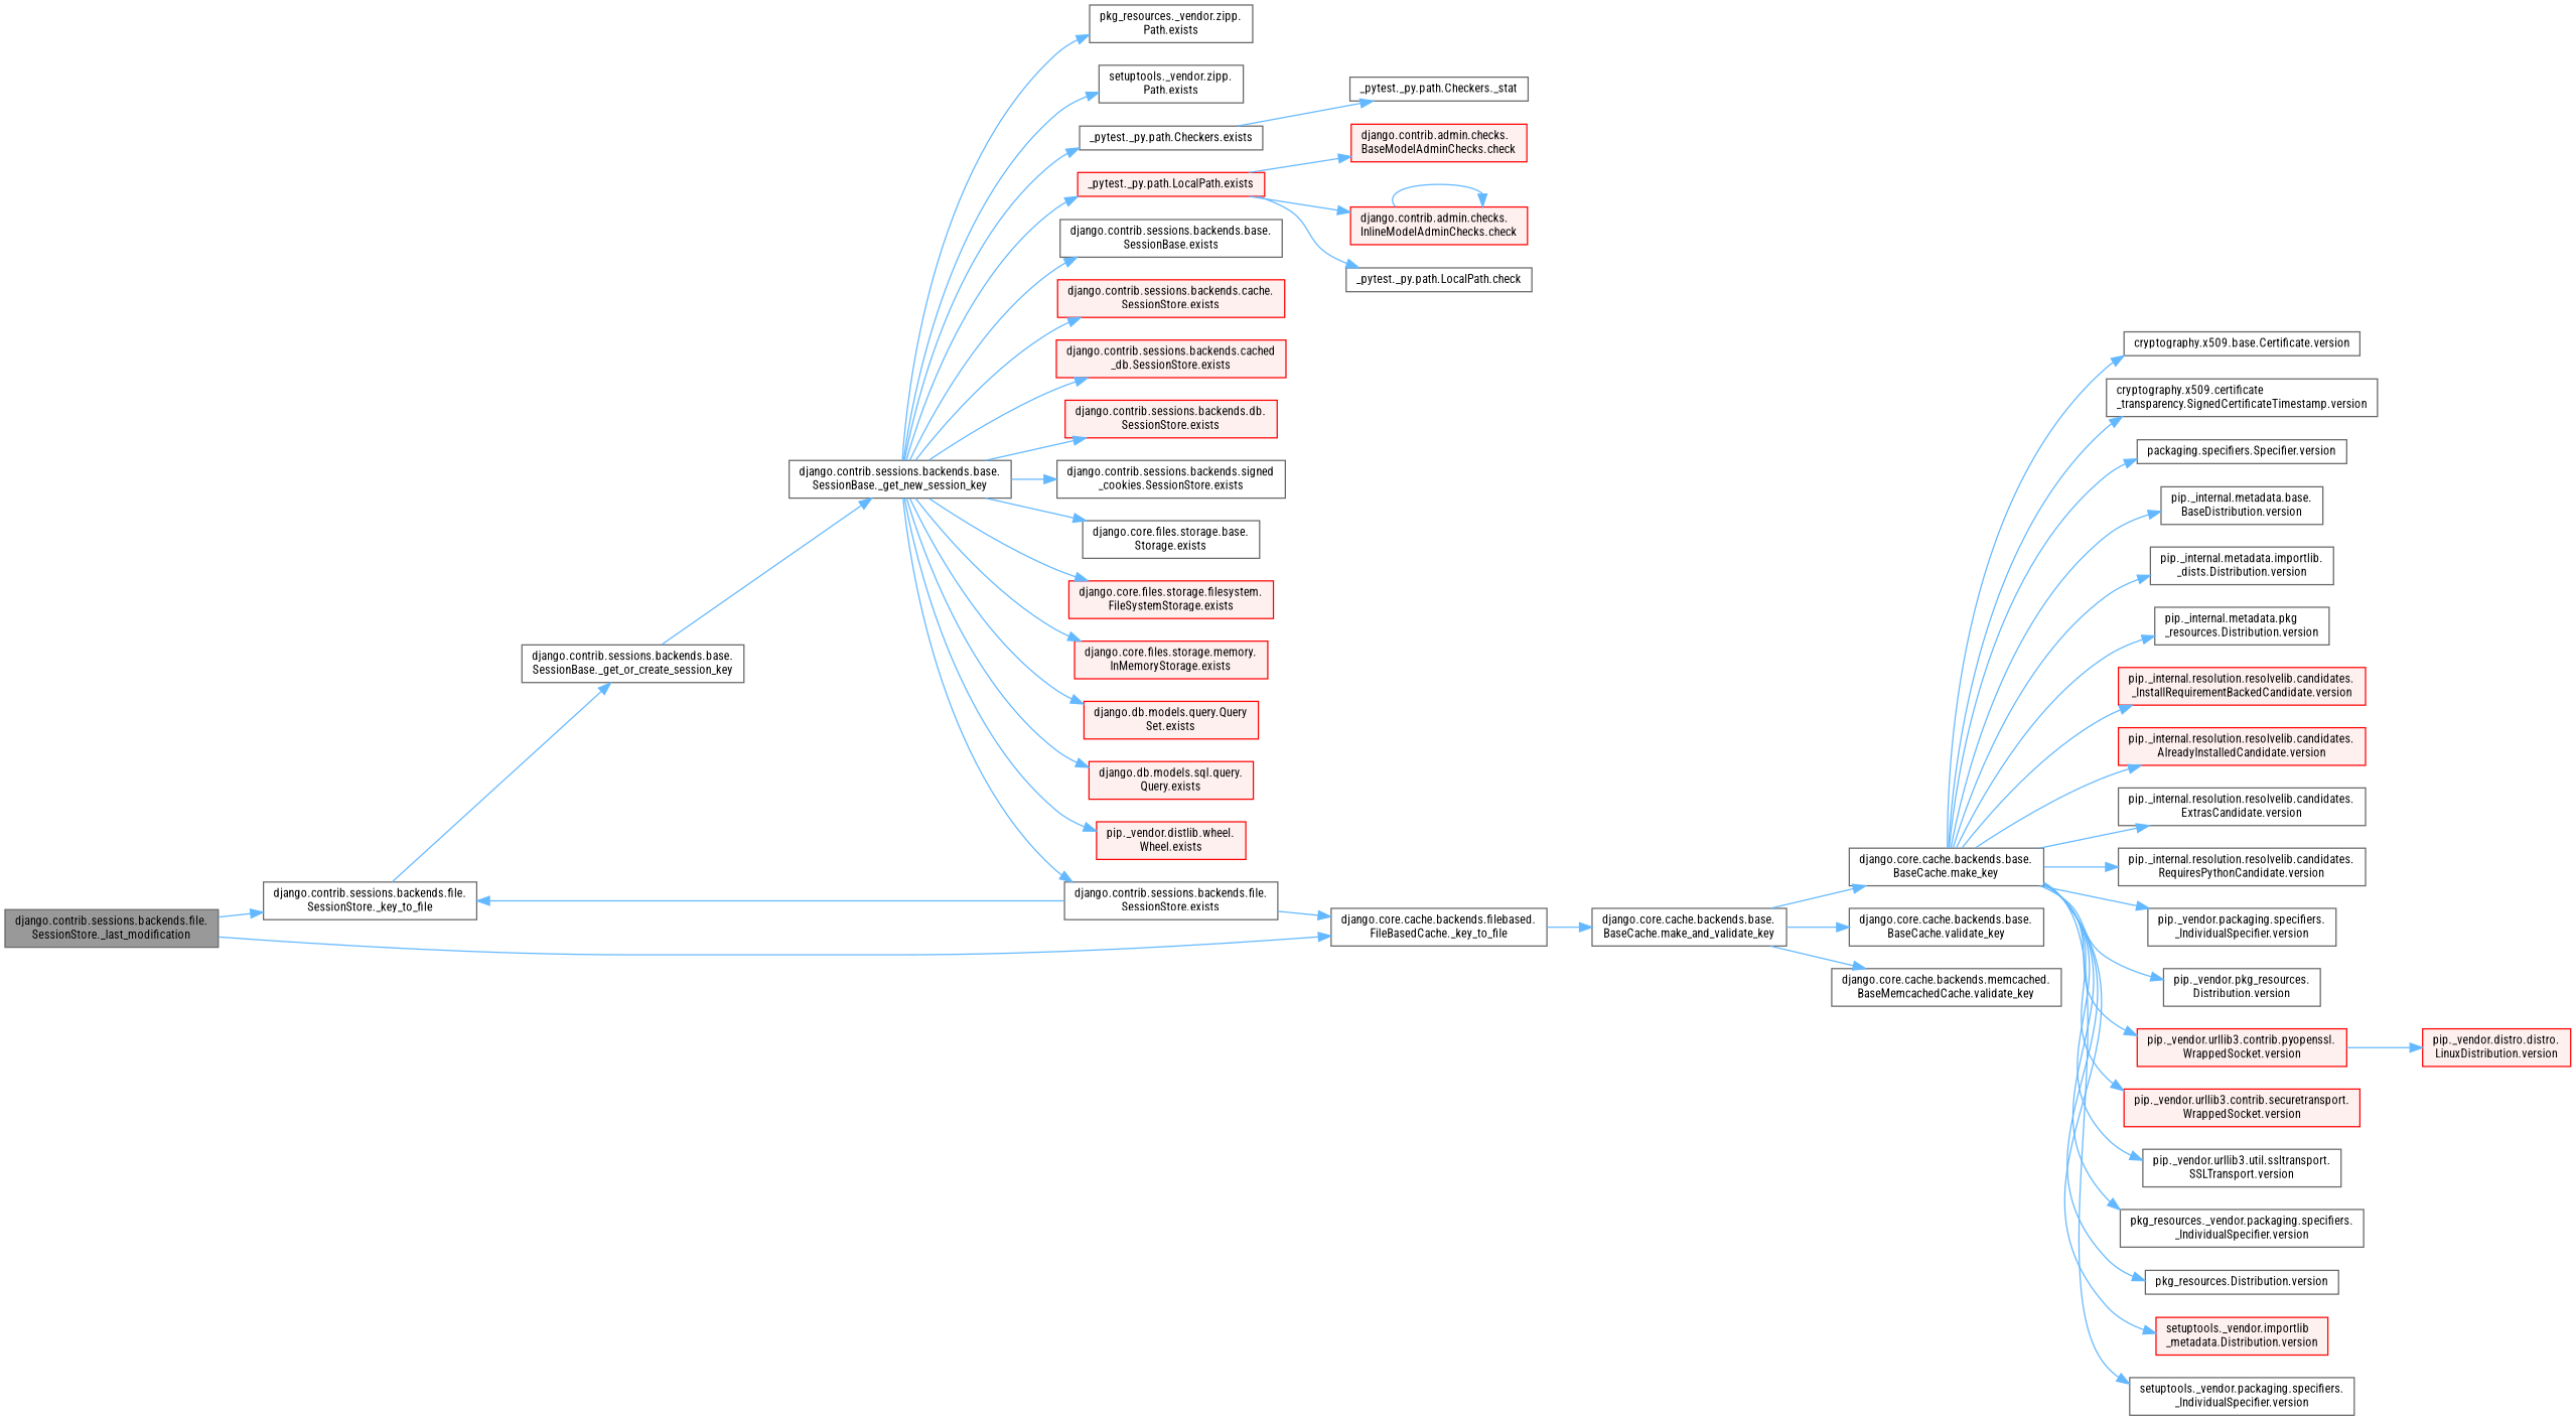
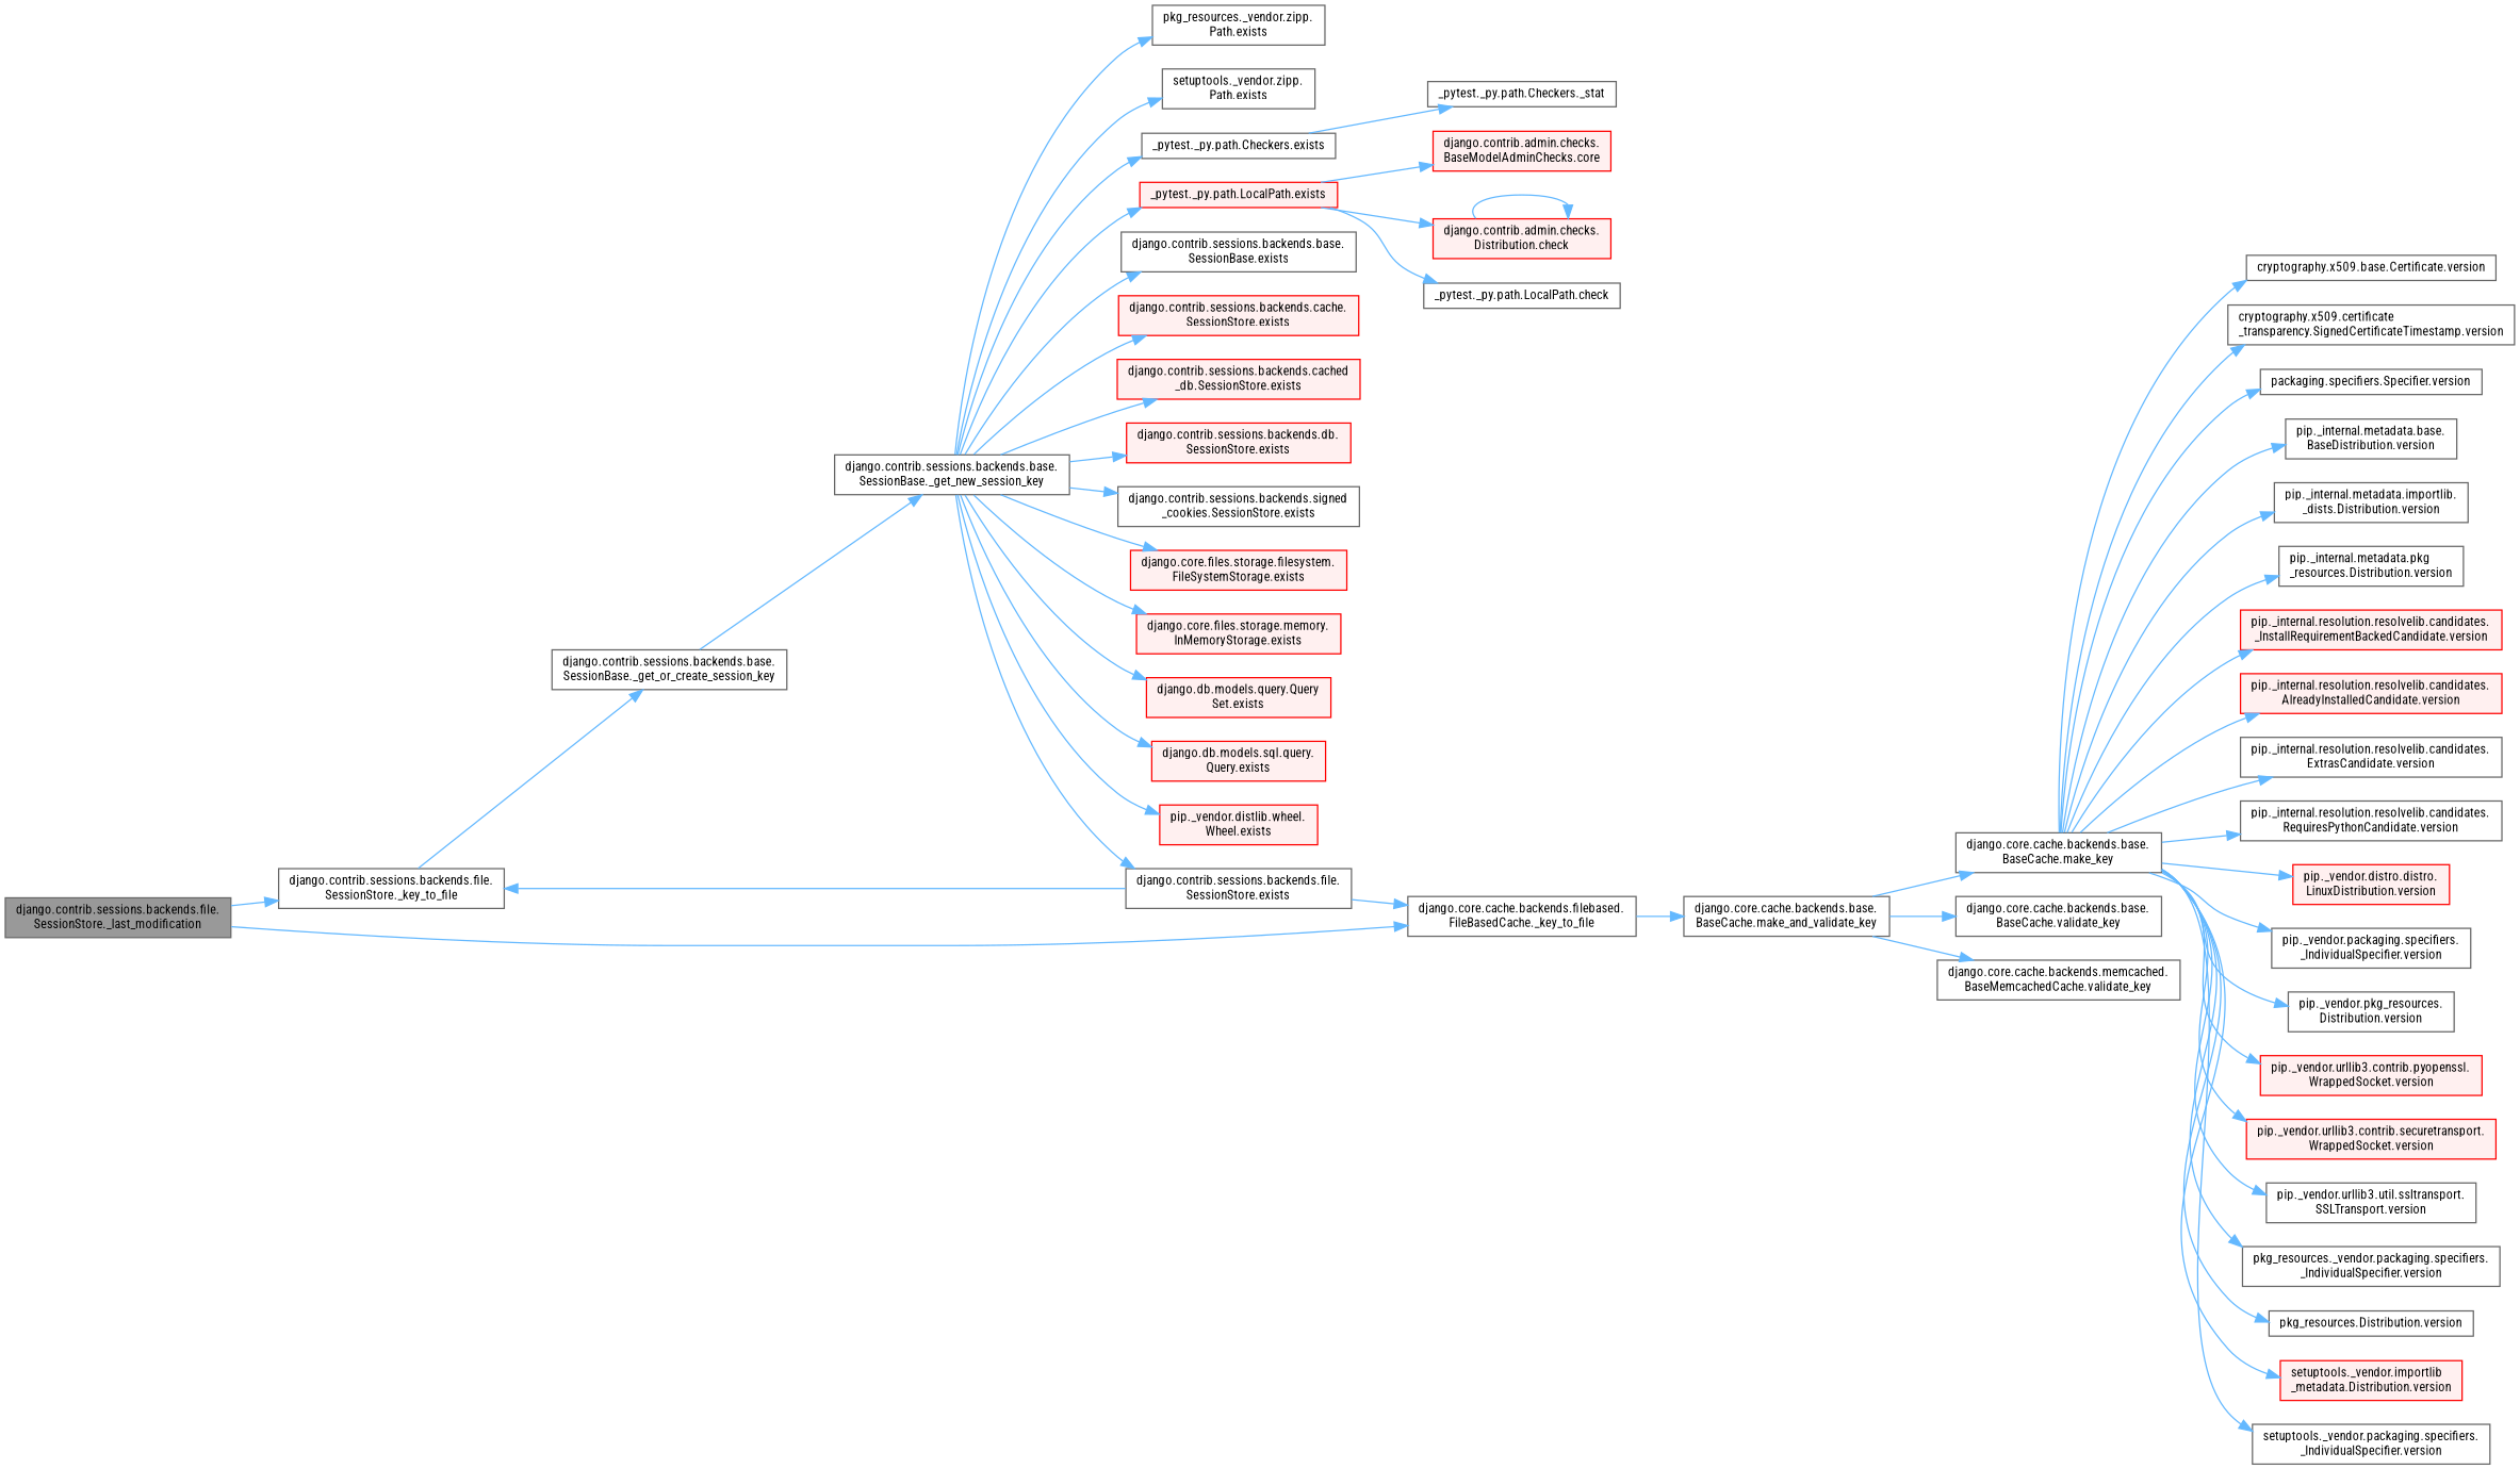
  digraph {
    fontname="Roboto Condensed"
    rankdir=LR
    node [color=grey40 fillcolor=white fontname="Roboto Condensed" fontsize=10 shape=box style=filled]
    edge [color=steelblue1 fontname="Roboto Condensed" fontsize=10 labelfontname=Helvetica labelfontsize=10 style=solid]
    n1 [color=gray40 fillcolor=grey60 fontcolor=black height=0.2 label="django.contrib.sessions.backends.file.\lSessionStore._last_modification" width=0.4]
    n2 [height=0.2 label="django.contrib.sessions.backends.file.\lSessionStore._key_to_file" width=0.4]
    n3 [height=0.2 label="django.core.cache.backends.filebased.\lFileBasedCache._key_to_file" width=0.4]
    n4 [height=0.2 label="django.contrib.sessions.backends.base.\lSessionBase._get_or_create_session_key" width=0.4]
    n5 [height=0.2 label="django.core.cache.backends.base.\lBaseCache.make_and_validate_key" width=0.4]
    n6 [height=0.2 label="django.contrib.sessions.backends.base.\lSessionBase._get_new_session_key" width=0.4]
    n7 [height=0.2 label="_pytest._py.path.Checkers.exists" width=0.4]
    n8 [color=red fillcolor="#FFF0F0" height=0.2 label="_pytest._py.path.LocalPath.exists" width=0.4]
    n9 [height=0.2 label="django.contrib.sessions.backends.base.\lSessionBase.exists" width=0.4]
    n10 [color=red fillcolor="#FFF0F0" height=0.2 label="django.contrib.sessions.backends.cache.\lSessionStore.exists" width=0.4]
    n11 [color=red fillcolor="#FFF0F0" height=0.2 label="django.contrib.sessions.backends.cached\l_db.SessionStore.exists" width=0.4]
    n12 [color=red fillcolor="#FFF0F0" height=0.2 label="django.contrib.sessions.backends.db.\lSessionStore.exists" width=0.4]
    n13 [height=0.2 label="django.contrib.sessions.backends.file.\lSessionStore.exists" width=0.4]
    n14 [height=0.2 label="django.contrib.sessions.backends.signed\l_cookies.SessionStore.exists" width=0.4]
-   n15 [height=0.2 label="django.core.files.storage.base.\lStorage.exists" width=0.4]
    n16 [color=red fillcolor="#FFF0F0" height=0.2 label="django.core.files.storage.filesystem.\lFileSystemStorage.exists" width=0.4]
    n17 [color=red fillcolor="#FFF0F0" height=0.2 label="django.core.files.storage.memory.\lInMemoryStorage.exists" width=0.4]
    n18 [color=red fillcolor="#FFF0F0" height=0.2 label="django.db.models.query.Query\lSet.exists" width=0.4]
    n19 [color=red fillcolor="#FFF0F0" height=0.2 label="django.db.models.sql.query.\lQuery.exists" width=0.4]
    n20 [color=red fillcolor="#FFF0F0" height=0.2 label="pip._vendor.distlib.wheel.\lWheel.exists" width=0.4]
    n21 [height=0.2 label="pkg_resources._vendor.zipp.\lPath.exists" width=0.4]
    n22 [height=0.2 label="setuptools._vendor.zipp.\lPath.exists" width=0.4]
    n23 [height=0.2 label="_pytest._py.path.Checkers._stat" width=0.4]
    n24 [height=0.2 label="_pytest._py.path.LocalPath.check" width=0.4]
-   n25 [color=red fillcolor="#FFF0F0" height=0.2 label="django.contrib.admin.checks.\lBaseModelAdminChecks.check" width=0.4]
-   n26 [color=red fillcolor="#FFF0F0" height=0.2 label="django.contrib.admin.checks.\lInlineModelAdminChecks.check" width=0.4]
+   n25 [color=red fillcolor="#FFF0F0" height=0.2 label="django.contrib.admin.checks.\lBaseModelAdminChecks.core" width=0.4]
+   n26 [color=red fillcolor="#FFF0F0" height=0.2 label="django.contrib.admin.checks.\lDistribution.check" width=0.4]
    n27 [height=0.2 label="django.core.cache.backends.base.\lBaseCache.make_key" width=0.4]
    n28 [height=0.2 label="django.core.cache.backends.base.\lBaseCache.validate_key" width=0.4]
    n29 [height=0.2 label="django.core.cache.backends.memcached.\lBaseMemcachedCache.validate_key" width=0.4]
    n30 [height=0.2 label="cryptography.x509.base.Certificate.version" width=0.4]
    n31 [height=0.2 label="cryptography.x509.certificate\l_transparency.SignedCertificateTimestamp.version" width=0.4]
    n32 [height=0.2 label="packaging.specifiers.Specifier.version" width=0.4]
    n33 [height=0.2 label="pip._internal.metadata.base.\lBaseDistribution.version" width=0.4]
    n34 [height=0.2 label="pip._internal.metadata.importlib.\l_dists.Distribution.version" width=0.4]
    n35 [height=0.2 label="pip._internal.metadata.pkg\l_resources.Distribution.version" width=0.4]
    n36 [color=red fillcolor="#FFF0F0" height=0.2 label="pip._internal.resolution.resolvelib.candidates.\l_InstallRequirementBackedCandidate.version" width=0.4]
    n37 [color=red fillcolor="#FFF0F0" height=0.2 label="pip._internal.resolution.resolvelib.candidates.\lAlreadyInstalledCandidate.version" width=0.4]
    n38 [height=0.2 label="pip._internal.resolution.resolvelib.candidates.\lExtrasCandidate.version" width=0.4]
    n39 [height=0.2 label="pip._internal.resolution.resolvelib.candidates.\lRequiresPythonCandidate.version" width=0.4]
    n40 [color=red fillcolor="#FFF0F0" height=0.2 label="pip._vendor.distro.distro.\lLinuxDistribution.version" width=0.4]
    n41 [height=0.2 label="pip._vendor.packaging.specifiers.\l_IndividualSpecifier.version" width=0.4]
    n42 [height=0.2 label="pip._vendor.pkg_resources.\lDistribution.version" width=0.4]
    n43 [color=red fillcolor="#FFF0F0" height=0.2 label="pip._vendor.urllib3.contrib.pyopenssl.\lWrappedSocket.version" width=0.4]
    n44 [color=red fillcolor="#FFF0F0" height=0.2 label="pip._vendor.urllib3.contrib.securetransport.\lWrappedSocket.version" width=0.4]
    n45 [height=0.2 label="pip._vendor.urllib3.util.ssltransport.\lSSLTransport.version" width=0.4]
    n46 [height=0.2 label="pkg_resources._vendor.packaging.specifiers.\l_IndividualSpecifier.version" width=0.4]
    n47 [height=0.2 label="pkg_resources.Distribution.version" width=0.4]
    n48 [color=red fillcolor="#FFF0F0" height=0.2 label="setuptools._vendor.importlib\l_metadata.Distribution.version" width=0.4]
    n49 [height=0.2 label="setuptools._vendor.packaging.specifiers.\l_IndividualSpecifier.version" width=0.4]
    n1 -> n2
    n1 -> n3
    n2 -> n4
    n3 -> n5
    n4 -> n6
    n5 -> n27
    n5 -> n28
    n5 -> n29
    n6 -> n7
    n6 -> n8
    n6 -> n9
    n6 -> n10
    n6 -> n11
    n6 -> n12
    n6 -> n13
    n6 -> n14
-   n6 -> n15
    n6 -> n16
    n6 -> n17
    n6 -> n18
    n6 -> n19
    n6 -> n20
    n6 -> n21
    n6 -> n22
    n7 -> n23
    n8 -> n24
    n8 -> n25
    n8 -> n26
    n13 -> n2
    n13 -> n3
    n26 -> n26
    n27 -> n30
    n27 -> n31
    n27 -> n32
    n27 -> n33
    n27 -> n34
    n27 -> n35
    n27 -> n36
    n27 -> n37
    n27 -> n38
    n27 -> n39
-   n43 -> n40
+   n27 -> n40
    n27 -> n41
    n27 -> n42
    n27 -> n43
    n27 -> n44
    n27 -> n45
    n27 -> n46
    n27 -> n47
    n27 -> n48
    n27 -> n49
  }
